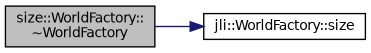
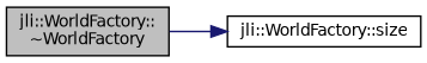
  digraph {
    rankdir=LR
    node [color=black fontname=Helvetica fontsize=10 shape=record style=filled]
-   n1 [fillcolor=grey75 fontcolor=black height=0.2 label="size::WorldFactory::\l~WorldFactory" width=0.4]
+   n1 [fillcolor=grey75 fontcolor=black height=0.2 label="jli::WorldFactory::\l~WorldFactory" width=0.4]
    n2 [fillcolor=white height=0.2 label="jli::WorldFactory::size" width=0.4]
    n1 -> n2 [color=midnightblue fontname=Helvetica fontsize=10 labelfontname=Helvetica labelfontsize=10 style=solid]
  }
